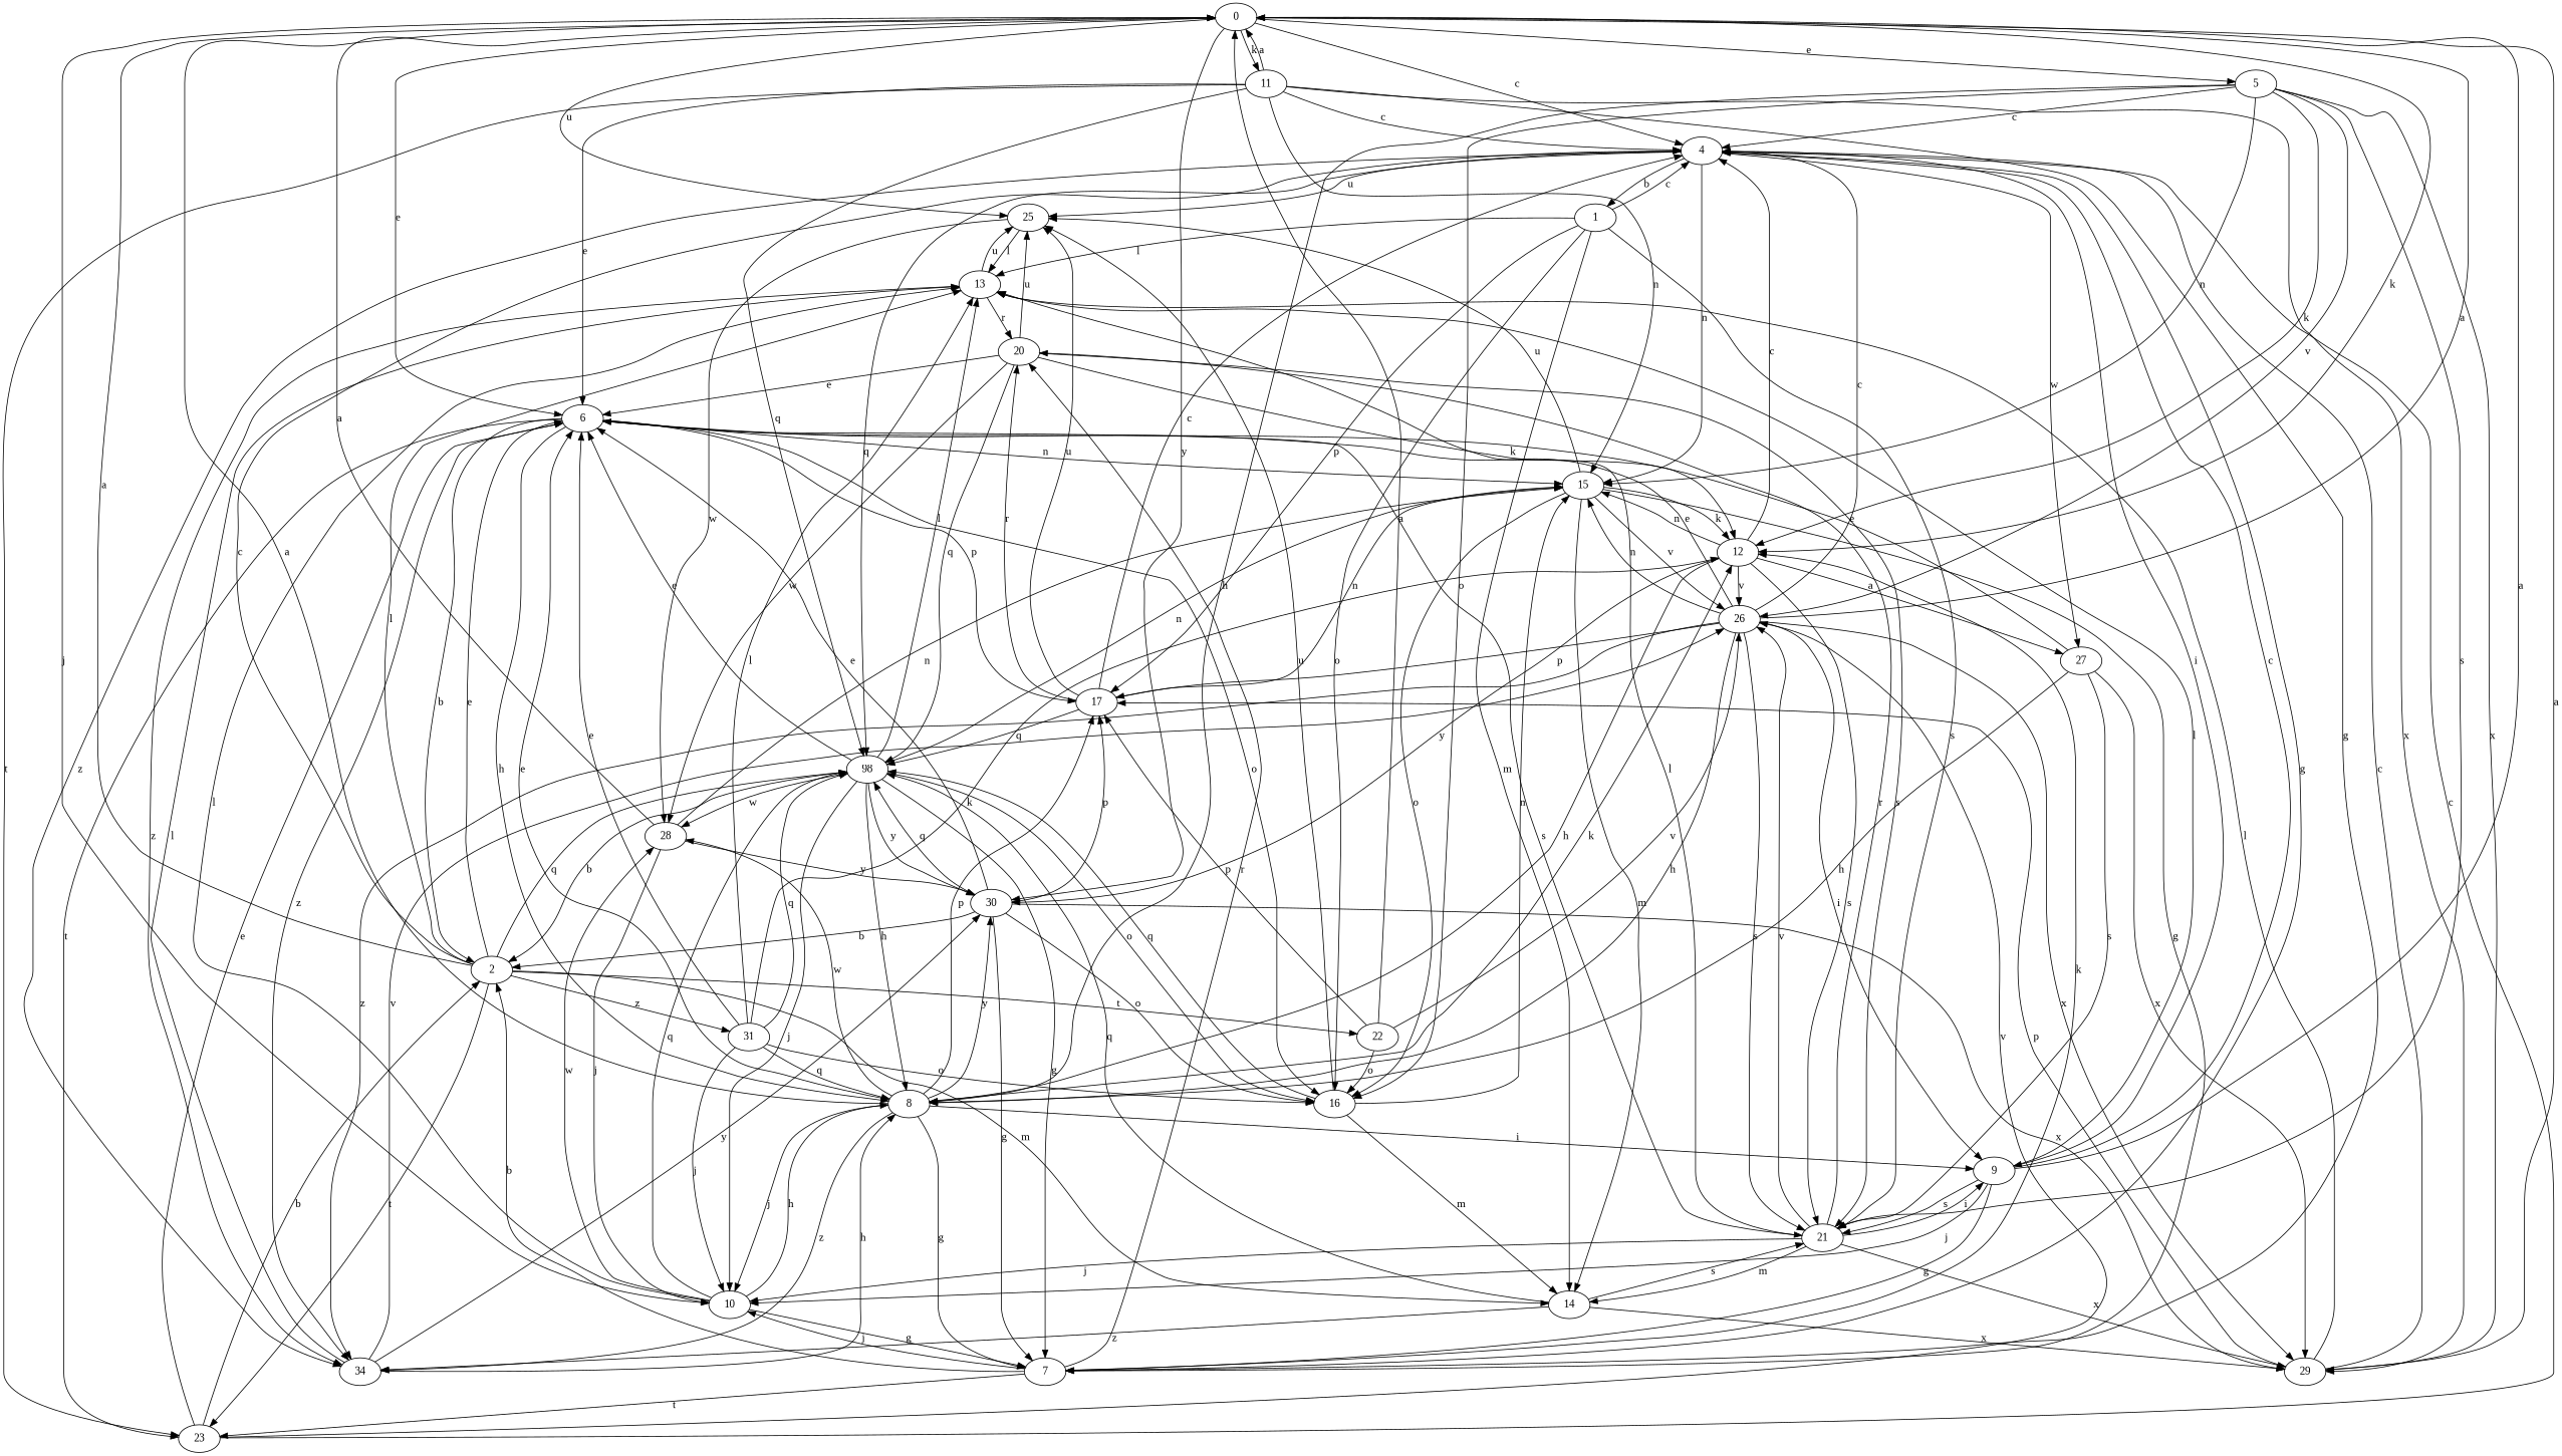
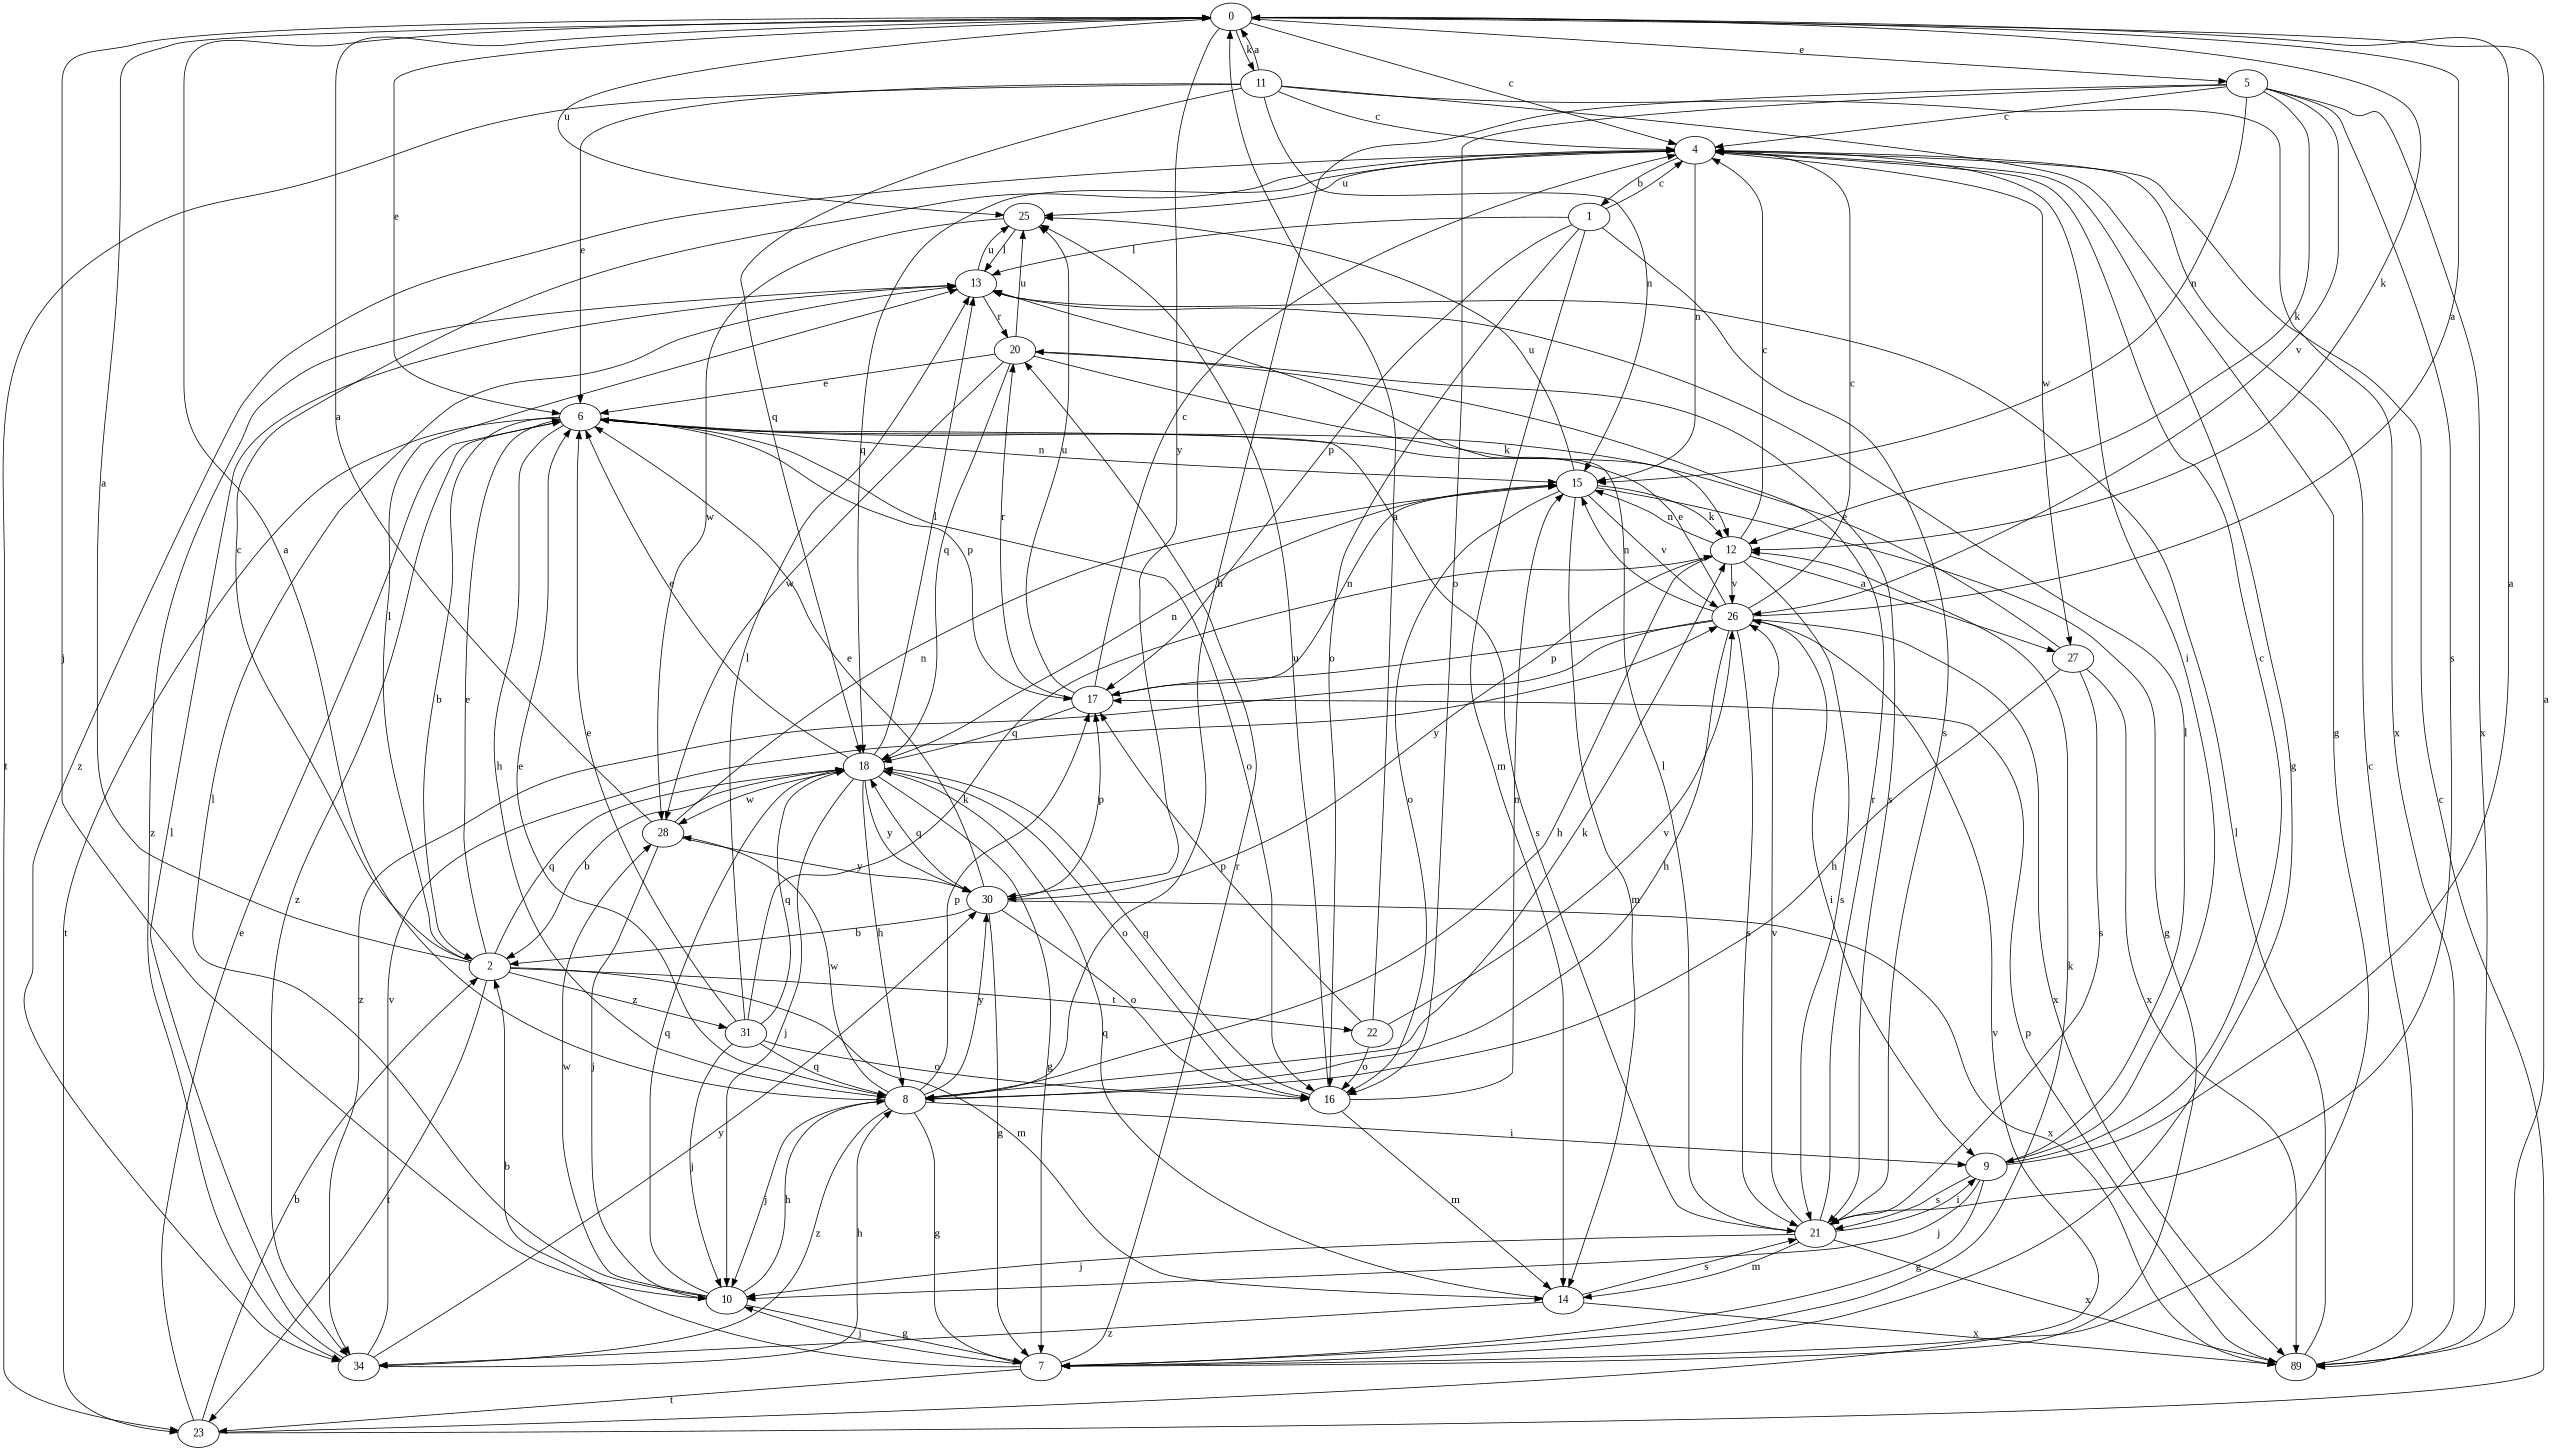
  strict digraph {
    fontname="Liberation Serif"
    node [fontname="Liberation Serif"]
    edge [fontname="Liberation Serif"]
    0
    4
    5
    6
    10
    11
    12
    25
    30
    1
-   18 [label=98]
+   18
    7
    9
    15
    27
    34
    16
    21
    8
    26
-   29
+   29 [label=89]
    17
    2
    23
    13
    28
    14
    20
    22
    31
    0 -> 4 [label=c]
    0 -> 5 [label=e]
    0 -> 6 [label=e]
    0 -> 10 [label=j]
    0 -> 11 [label=k]
    0 -> 12 [label=k]
    0 -> 25 [label=u]
    0 -> 30 [label=y]
    4 -> 25 [label=u]
    4 -> 1 [label=b]
    4 -> 18 [label=q]
    4 -> 7 [label=g]
    4 -> 9 [label=i]
    4 -> 15 [label=n]
    4 -> 27 [label=w]
    4 -> 34 [label=z]
    5 -> 4 [label=c]
    5 -> 12 [label=k]
    5 -> 15 [label=n]
    5 -> 16 [label=o]
    5 -> 21 [label=s]
    5 -> 8 [label=h]
    5 -> 26 [label=v]
    5 -> 29 [label=x]
    6 -> 15 [label=n]
    6 -> 34 [label=z]
    6 -> 16 [label=o]
    6 -> 21 [label=s]
    6 -> 8 [label=h]
    6 -> 17 [label=p]
    6 -> 2 [label=b]
    6 -> 23 [label=t]
    10 -> 18 [label=q]
    10 -> 7 [label=g]
    10 -> 8 [label=h]
    10 -> 13 [label=l]
    10 -> 28 [label=w]
    11 -> 0 [label=a]
    11 -> 4 [label=c]
    11 -> 6 [label=e]
    11 -> 18 [label=q]
    11 -> 7 [label=g]
    11 -> 15 [label=n]
    11 -> 29 [label=x]
    11 -> 23 [label=t]
    12 -> 4 [label=c]
    12 -> 30 [label=y]
    12 -> 15 [label=n]
    12 -> 27 [label=a]
    12 -> 21 [label=s]
    12 -> 8 [label=h]
    12 -> 26 [label=v]
    25 -> 13 [label=l]
    25 -> 28 [label=w]
    30 -> 6 [label=e]
    30 -> 18 [label=q]
    30 -> 7 [label=g]
    30 -> 16 [label=o]
    30 -> 29 [label=x]
    30 -> 17 [label=p]
    30 -> 2 [label=b]
    1 -> 4 [label=c]
    1 -> 16 [label=o]
    1 -> 21 [label=s]
    1 -> 17 [label=p]
    1 -> 13 [label=l]
    1 -> 14 [label=m]
    18 -> 6 [label=e]
    18 -> 10 [label=j]
    18 -> 30 [label=y]
    18 -> 7 [label=g]
    18 -> 15 [label=n]
    18 -> 16 [label=o]
    18 -> 8 [label=h]
    18 -> 2 [label=b]
    18 -> 13 [label=l]
    18 -> 28 [label=w]
    7 -> 10 [label=j]
    7 -> 12 [label=k]
    7 -> 2 [label=b]
    7 -> 23 [label=t]
    7 -> 20 [label=r]
    9 -> 0 [label=a]
    9 -> 4 [label=c]
    9 -> 10 [label=j]
    9 -> 7 [label=g]
    9 -> 21 [label=s]
    9 -> 13 [label=l]
    15 -> 12 [label=k]
    15 -> 25 [label=u]
    15 -> 7 [label=g]
    15 -> 16 [label=o]
    15 -> 26 [label=v]
    15 -> 14 [label=m]
    27 -> 6 [label=e]
    27 -> 21 [label=s]
    27 -> 8 [label=h]
    27 -> 29 [label=x]
    34 -> 30 [label=y]
    34 -> 8 [label=h]
    34 -> 26 [label=v]
    34 -> 13 [label=l]
    16 -> 25 [label=u]
    16 -> 18 [label=q]
    16 -> 15 [label=n]
    16 -> 14 [label=m]
    21 -> 10 [label=j]
    21 -> 9 [label=i]
    21 -> 26 [label=v]
    21 -> 29 [label=x]
    21 -> 13 [label=l]
    21 -> 14 [label=m]
    21 -> 20 [label=r]
    8 -> 0 [label=a]
    8 -> 6 [label=e]
    8 -> 10 [label=j]
    8 -> 12 [label=k]
    8 -> 30 [label=y]
    8 -> 7 [label=g]
    8 -> 9 [label=i]
    8 -> 34 [label=z]
    8 -> 17 [label=p]
    8 -> 28 [label=w]
    26 -> 0 [label=a]
    26 -> 4 [label=c]
    26 -> 6 [label=e]
    26 -> 9 [label=i]
    26 -> 15 [label=n]
    26 -> 34 [label=z]
    26 -> 21 [label=s]
    26 -> 8 [label=h]
    26 -> 29 [label=x]
    26 -> 17 [label=p]
    29 -> 0 [label=a]
    29 -> 4 [label=c]
    29 -> 17 [label=p]
    29 -> 13 [label=l]
    17 -> 4 [label=c]
    17 -> 25 [label=u]
    17 -> 18 [label=q]
    17 -> 15 [label=n]
    17 -> 20 [label=r]
    2 -> 0 [label=a]
    2 -> 4 [label=c]
    2 -> 6 [label=e]
    2 -> 18 [label=q]
    2 -> 23 [label=t]
    2 -> 13 [label=l]
    2 -> 14 [label=m]
    2 -> 22 [label=t]
    2 -> 31 [label=z]
    23 -> 4 [label=c]
    23 -> 6 [label=e]
    23 -> 26 [label=v]
    23 -> 2 [label=b]
    13 -> 25 [label=u]
    13 -> 34 [label=z]
    13 -> 20 [label=r]
    28 -> 0 [label=a]
    28 -> 10 [label=j]
    28 -> 30 [label=y]
    28 -> 15 [label=n]
    14 -> 18 [label=q]
    14 -> 34 [label=z]
    14 -> 21 [label=s]
    14 -> 29 [label=x]
    20 -> 6 [label=e]
    20 -> 12 [label=k]
    20 -> 25 [label=u]
    20 -> 18 [label=q]
    20 -> 21 [label=s]
    20 -> 28 [label=w]
    22 -> 0 [label=a]
    22 -> 16 [label=o]
    22 -> 26 [label=v]
    22 -> 17 [label=p]
    31 -> 6 [label=e]
    31 -> 10 [label=j]
    31 -> 12 [label=k]
    31 -> 18 [label=q]
    31 -> 16 [label=o]
    31 -> 8 [label=q]
    31 -> 13 [label=l]
  }
